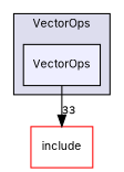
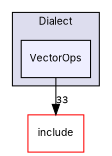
  digraph {
    compound=true
    fontname=Inter
    node [fontname=Inter fontsize=10 shape=box]
    n1 [fillcolor="#eeeeff" label=VectorOps pencolor=black style=filled]
    n2 [color=red label=include]
    subgraph cluster_1 {
      bgcolor="#ddddee"
      fontsize=10
-     label=VectorOps
+     label=Dialect
      pencolor=black
      n1
    }
    n1 -> n2 [headlabel=33 labeldistance=1.5 labelfontname=Helvetica labelfontsize=10 fontname=Inter]
  }
